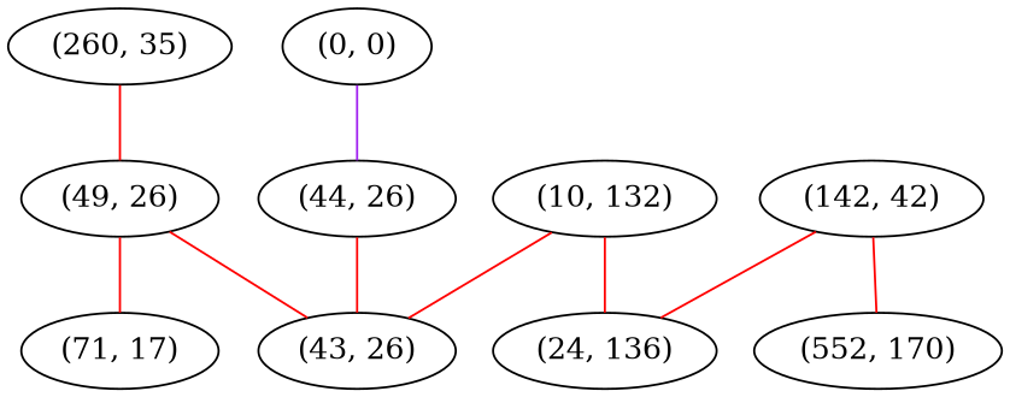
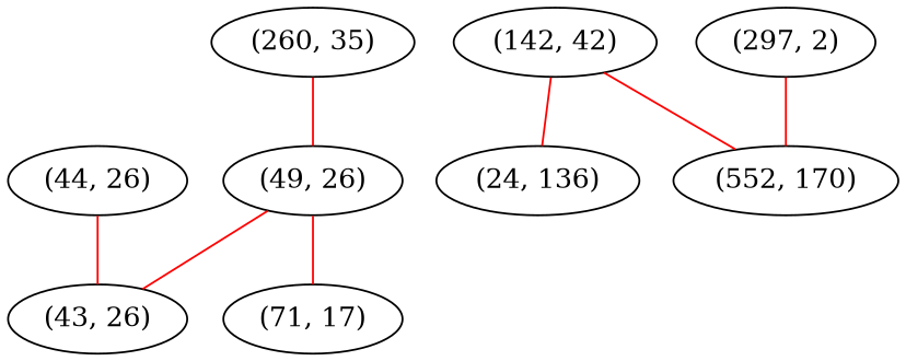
  graph {
    edge [color=red weight=1]
-   "(0, 0)"
    "(44, 26)"
    n3 [label="(43, 26)"]
    n4 [label="(24, 136)"]
-   "(10, 132)"
    n6 [label="(552, 170)"]
+   "(297, 2)"
    n8 [label="(142, 42)"]
    "(260, 35)"
    "(49, 26)"
    n11 [label="(71, 17)"]
-   "(0, 0)" -- "(44, 26)" [color=purple weight=4]
    "(44, 26)" -- n3
-   "(10, 132)" -- n3
-   "(10, 132)" -- n4
+   "(297, 2)" -- n6
    n8 -- n4
    n8 -- n6
    "(260, 35)" -- "(49, 26)"
    "(49, 26)" -- n3
    "(49, 26)" -- n11
  }
